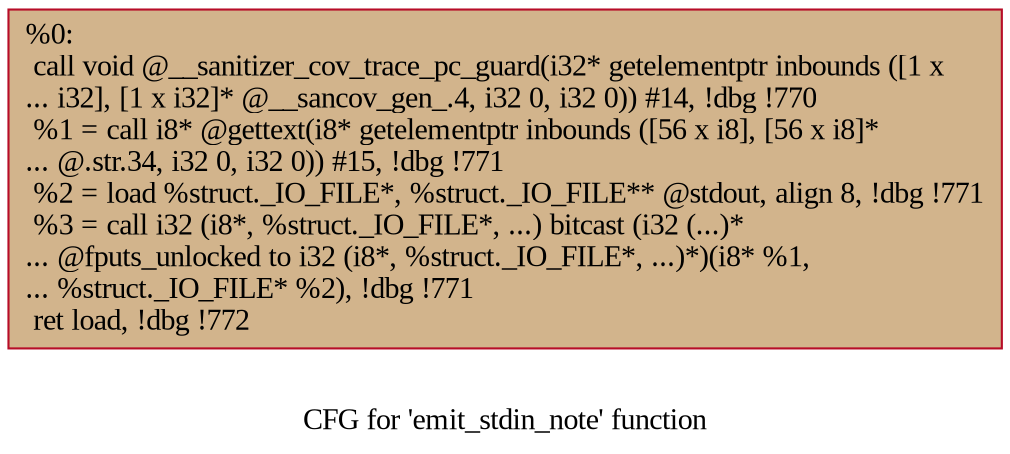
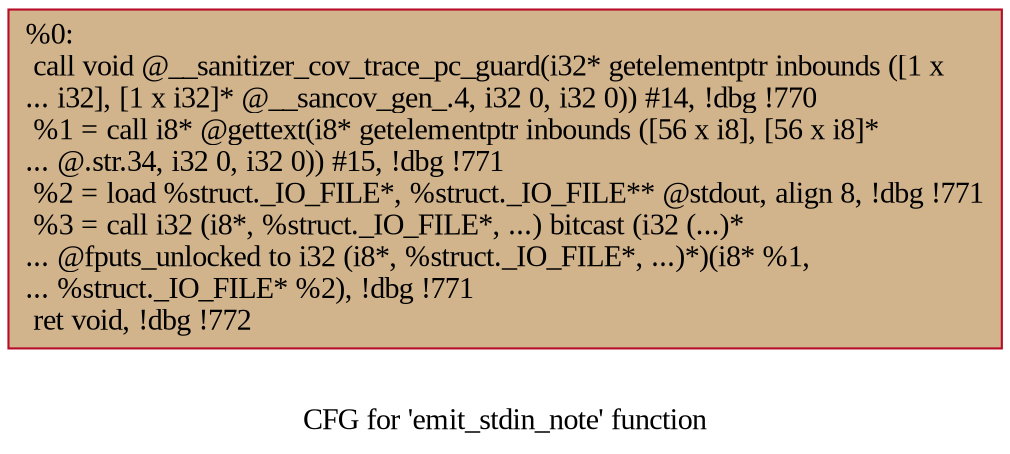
  digraph {
    label="CFG for 'emit_stdin_note' function"
    fontname="Liberation Serif"
-   n1 [color="#b70d28ff" fillcolor=tan label="{%0:\l  call void @__sanitizer_cov_trace_pc_guard(i32* getelementptr inbounds ([1 x\l... i32], [1 x i32]* @__sancov_gen_.4, i32 0, i32 0)) #14, !dbg !770\l  %1 = call i8* @gettext(i8* getelementptr inbounds ([56 x i8], [56 x i8]*\l... @.str.34, i32 0, i32 0)) #15, !dbg !771\l  %2 = load %struct._IO_FILE*, %struct._IO_FILE** @stdout, align 8, !dbg !771\l  %3 = call i32 (i8*, %struct._IO_FILE*, ...) bitcast (i32 (...)*\l... @fputs_unlocked to i32 (i8*, %struct._IO_FILE*, ...)*)(i8* %1,\l... %struct._IO_FILE* %2), !dbg !771\l  ret load, !dbg !772\l}" shape=record style=filled fontname="Liberation Serif"]
+   n1 [color="#b70d28ff" fillcolor=tan label="{%0:\l  call void @__sanitizer_cov_trace_pc_guard(i32* getelementptr inbounds ([1 x\l... i32], [1 x i32]* @__sancov_gen_.4, i32 0, i32 0)) #14, !dbg !770\l  %1 = call i8* @gettext(i8* getelementptr inbounds ([56 x i8], [56 x i8]*\l... @.str.34, i32 0, i32 0)) #15, !dbg !771\l  %2 = load %struct._IO_FILE*, %struct._IO_FILE** @stdout, align 8, !dbg !771\l  %3 = call i32 (i8*, %struct._IO_FILE*, ...) bitcast (i32 (...)*\l... @fputs_unlocked to i32 (i8*, %struct._IO_FILE*, ...)*)(i8* %1,\l... %struct._IO_FILE* %2), !dbg !771\l  ret void, !dbg !772\l}" shape=record style=filled fontname="Liberation Serif"]
  }
